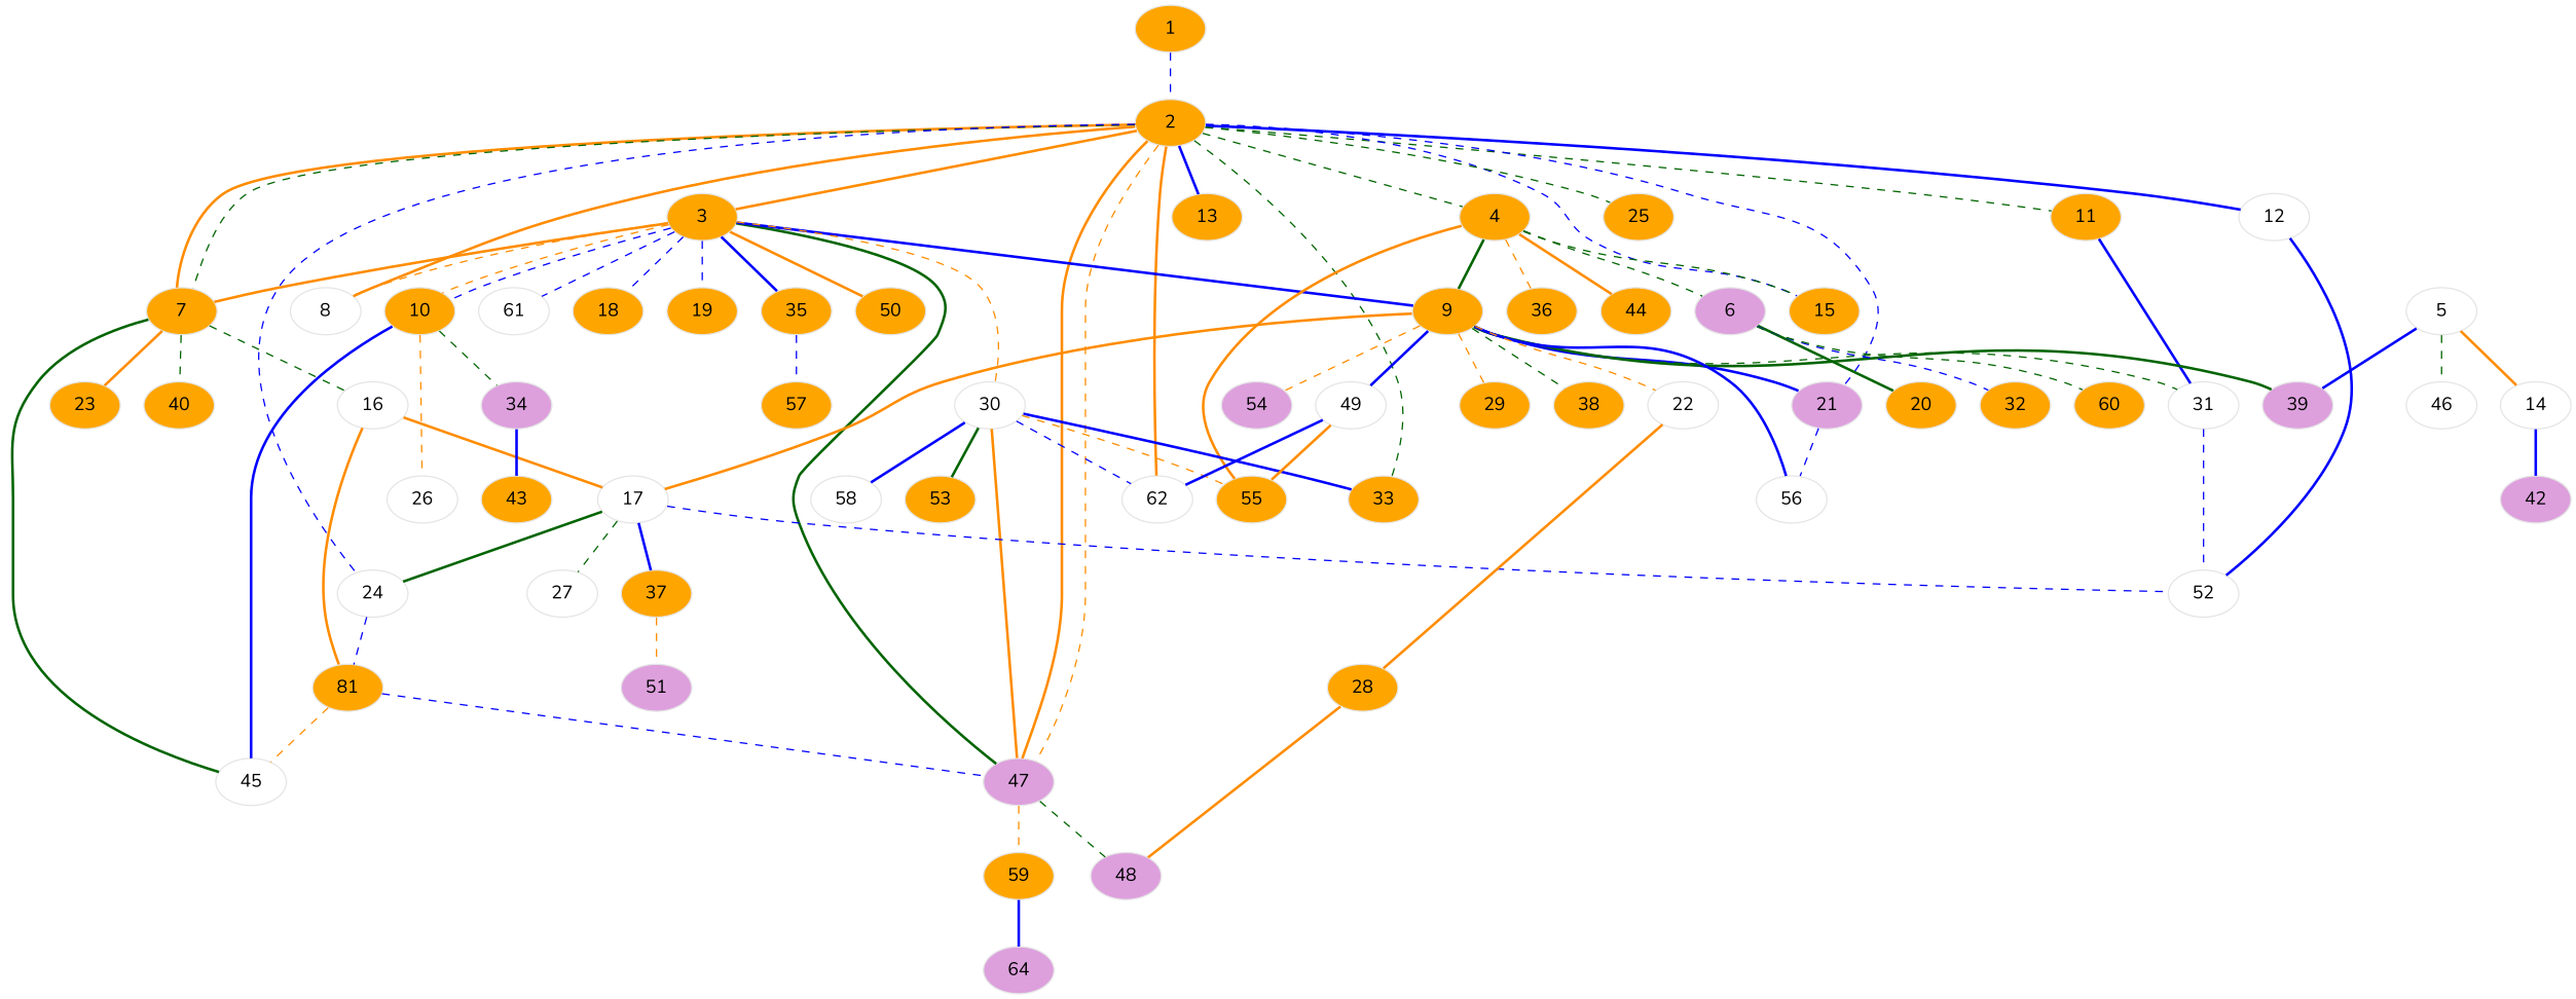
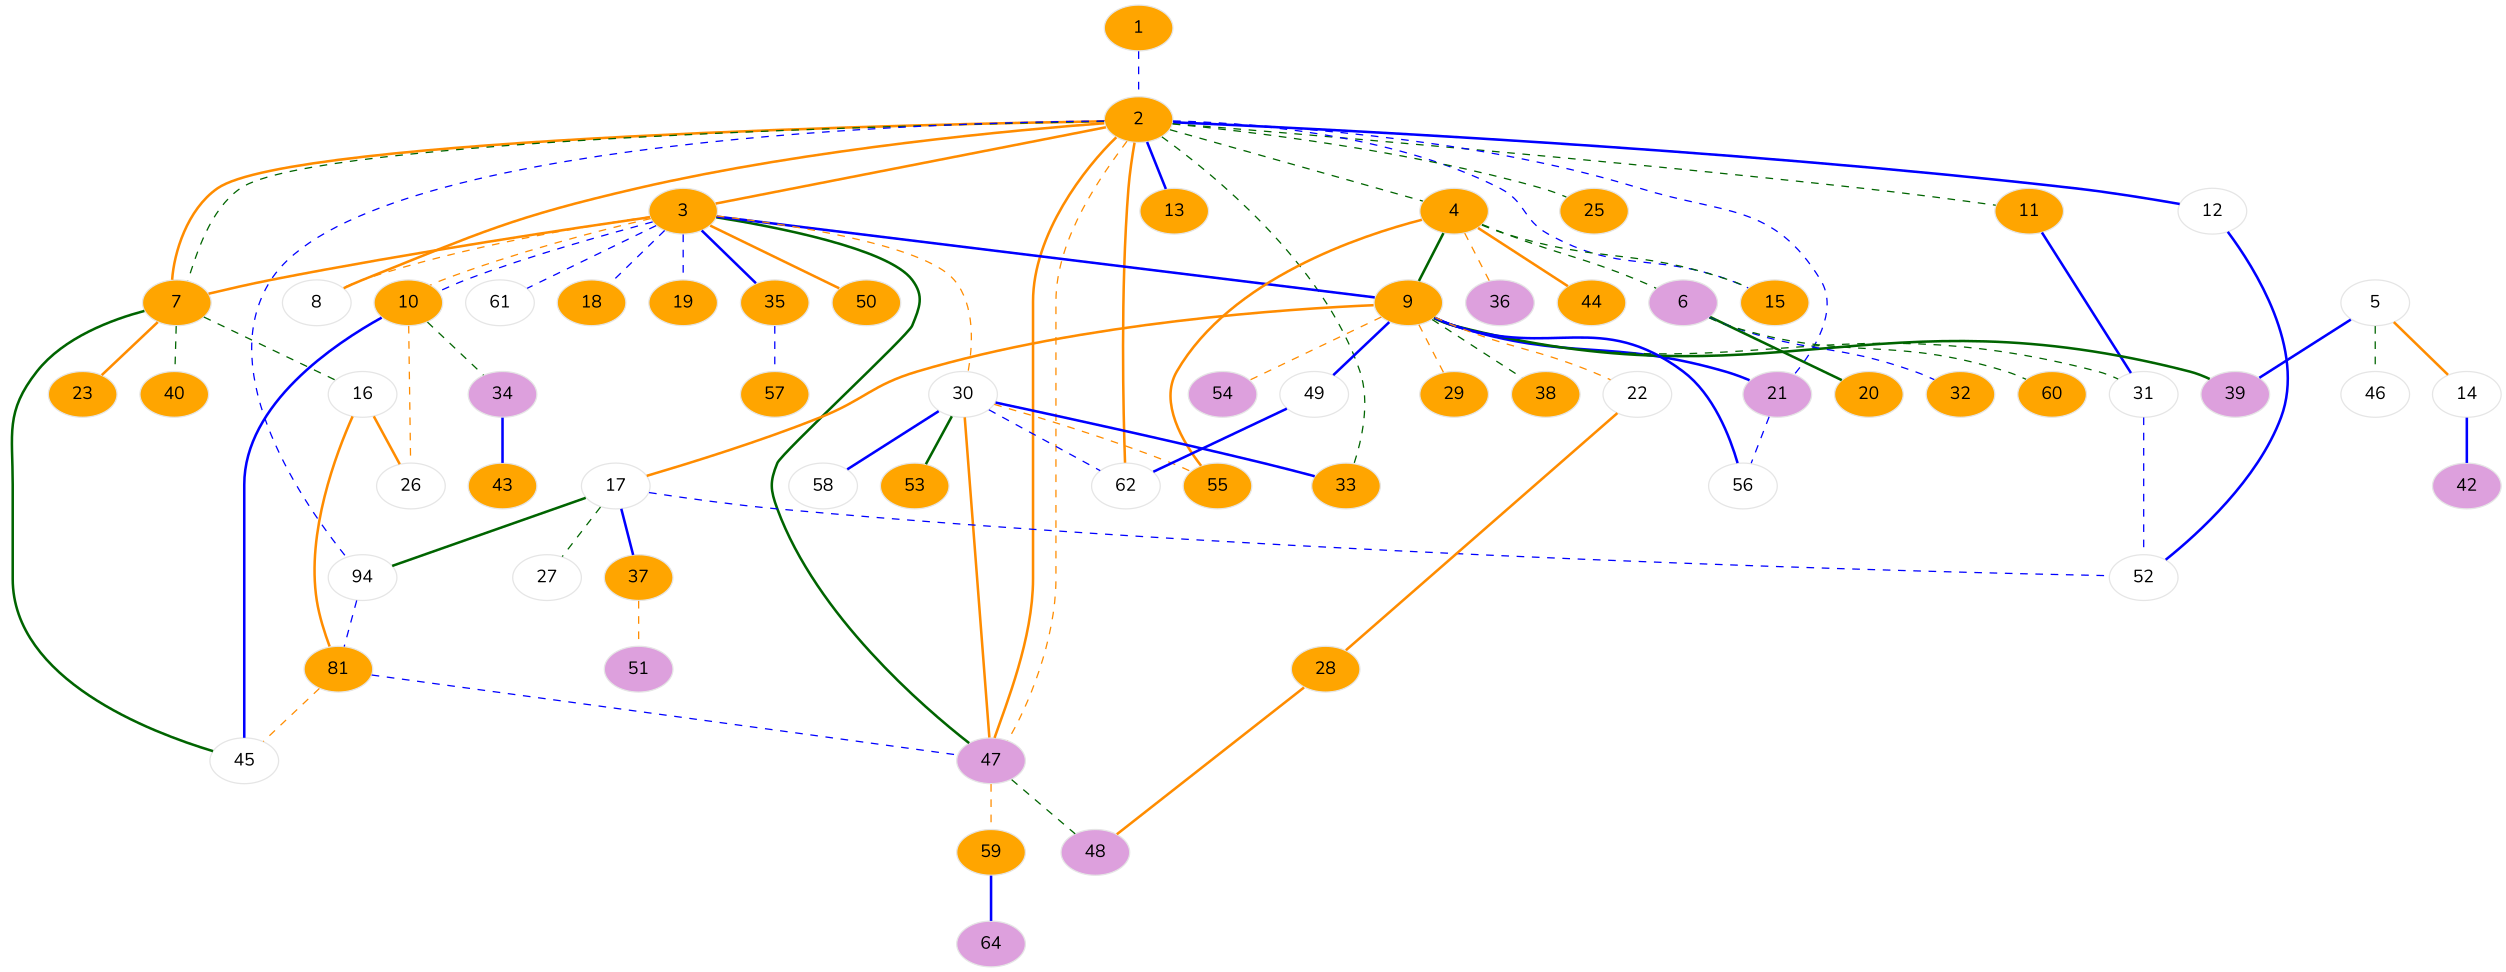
  graph {
    fontname=Nunito
    node [color=gray90 fillcolor=orange fontname=Nunito style=filled]
    edge [color=blue fontname=Nunito style=dashed]
    1
    2
    3
    4
    7
    8 [fillcolor=white]
    11
    12 [fillcolor=white]
    13
    15
    21 [fillcolor=plum]
-   24 [fillcolor=white]
+   24 [fillcolor=white label=94]
    25
    33
    47 [fillcolor=plum]
    62 [fillcolor=white]
    9
    10
    18
    19
    30 [fillcolor=white]
    35
    50
    61 [fillcolor=white]
    6 [fillcolor=plum]
-   36
+   36 [fillcolor=plum]
    44
    55
    5 [fillcolor=white]
    14 [fillcolor=white]
    39 [fillcolor=plum]
    46 [fillcolor=white]
    16 [fillcolor=white]
    23
    40
    45 [fillcolor=white]
    31 [fillcolor=white]
    52 [fillcolor=white]
    56 [fillcolor=white]
    n40 [label=81]
    59
    48 [fillcolor=plum]
    17 [fillcolor=white]
    22 [fillcolor=white]
    29
    38
    49 [fillcolor=white]
    54 [fillcolor=plum]
    26 [fillcolor=white]
    34 [fillcolor=plum]
    53
    58 [fillcolor=white]
    57
    20
    32
    60
    42 [fillcolor=plum]
    27 [fillcolor=white]
    37
    28
    43
    64 [fillcolor=plum]
    51 [fillcolor=plum]
    1 -- 2
    2 -- 3 [color=darkorange style=bold]
    2 -- 4 [color=darkgreen]
    2 -- 7 [color=darkorange style=bold]
    2 -- 7 [color=darkgreen]
    2 -- 8 [color=darkorange style=bold]
    2 -- 11 [color=darkgreen]
    2 -- 12 [style=bold]
    2 -- 13 [style=bold]
    2 -- 15
    2 -- 21
    2 -- 24
    2 -- 25 [color=darkgreen]
    2 -- 33 [color=darkgreen]
    2 -- 47 [color=darkorange style=bold]
    2 -- 47 [color=darkorange]
    2 -- 62 [color=darkorange style=bold]
    3 -- 7 [color=darkorange style=bold]
    3 -- 8 [color=darkorange]
    3 -- 47 [color=darkgreen style=bold]
    3 -- 9 [style=bold]
    3 -- 10 [color=darkorange]
    3 -- 10
    3 -- 18
    3 -- 19
    3 -- 30 [color=darkorange]
    3 -- 35 [style=bold]
    3 -- 50 [color=darkorange style=bold]
    3 -- 61
    4 -- 15 [color=darkgreen]
    4 -- 9 [color=darkgreen style=bold]
    4 -- 6 [color=darkgreen]
    4 -- 36 [color=darkorange]
    4 -- 44 [color=darkorange style=bold]
    4 -- 55 [color=darkorange style=bold]
    7 -- 16 [color=darkgreen]
    7 -- 23 [color=darkorange style=bold]
    7 -- 40 [color=darkgreen]
    7 -- 45 [color=darkgreen style=bold]
    11 -- 31 [style=bold]
    12 -- 52 [style=bold]
    21 -- 56
    24 -- n40
    47 -- 59 [color=darkorange]
    47 -- 48 [color=darkgreen]
    9 -- 21 [style=bold]
    9 -- 39 [color=darkgreen style=bold]
    9 -- 31 [color=darkgreen]
    9 -- 56 [style=bold]
    9 -- 17 [color=darkorange style=bold]
    9 -- 22 [color=darkorange]
    9 -- 29 [color=darkorange]
    9 -- 38 [color=darkgreen]
    9 -- 49 [style=bold]
    9 -- 54 [color=darkorange]
    10 -- 45 [style=bold]
    10 -- 26 [color=darkorange]
    10 -- 34 [color=darkgreen]
    30 -- 33 [style=bold]
    30 -- 47 [color=darkorange style=bold]
    30 -- 62
    30 -- 55 [color=darkorange]
    30 -- 53 [color=darkgreen style=bold]
    30 -- 58 [style=bold]
    35 -- 57
    6 -- 20 [color=darkgreen style=bold]
    6 -- 32
    6 -- 60 [color=darkgreen]
    5 -- 14 [color=darkorange style=bold]
    5 -- 39 [style=bold]
    5 -- 46 [color=darkgreen]
    14 -- 42 [style=bold]
    16 -- n40 [color=darkorange style=bold]
-   16 -- 17 [color=darkorange style=bold]
+   16 -- 26 [color=darkorange style=bold]
    31 -- 52
    n40 -- 47
    n40 -- 45 [color=darkorange]
    59 -- 64 [style=bold]
    17 -- 24 [color=darkgreen style=bold]
    17 -- 52
    17 -- 27 [color=darkgreen]
    17 -- 37 [style=bold]
    22 -- 28 [color=darkorange style=bold]
    49 -- 62 [style=bold]
-   49 -- 55 [color=darkorange style=bold]
    34 -- 43 [style=bold]
    37 -- 51 [color=darkorange]
    28 -- 48 [color=darkorange style=bold]
  }
